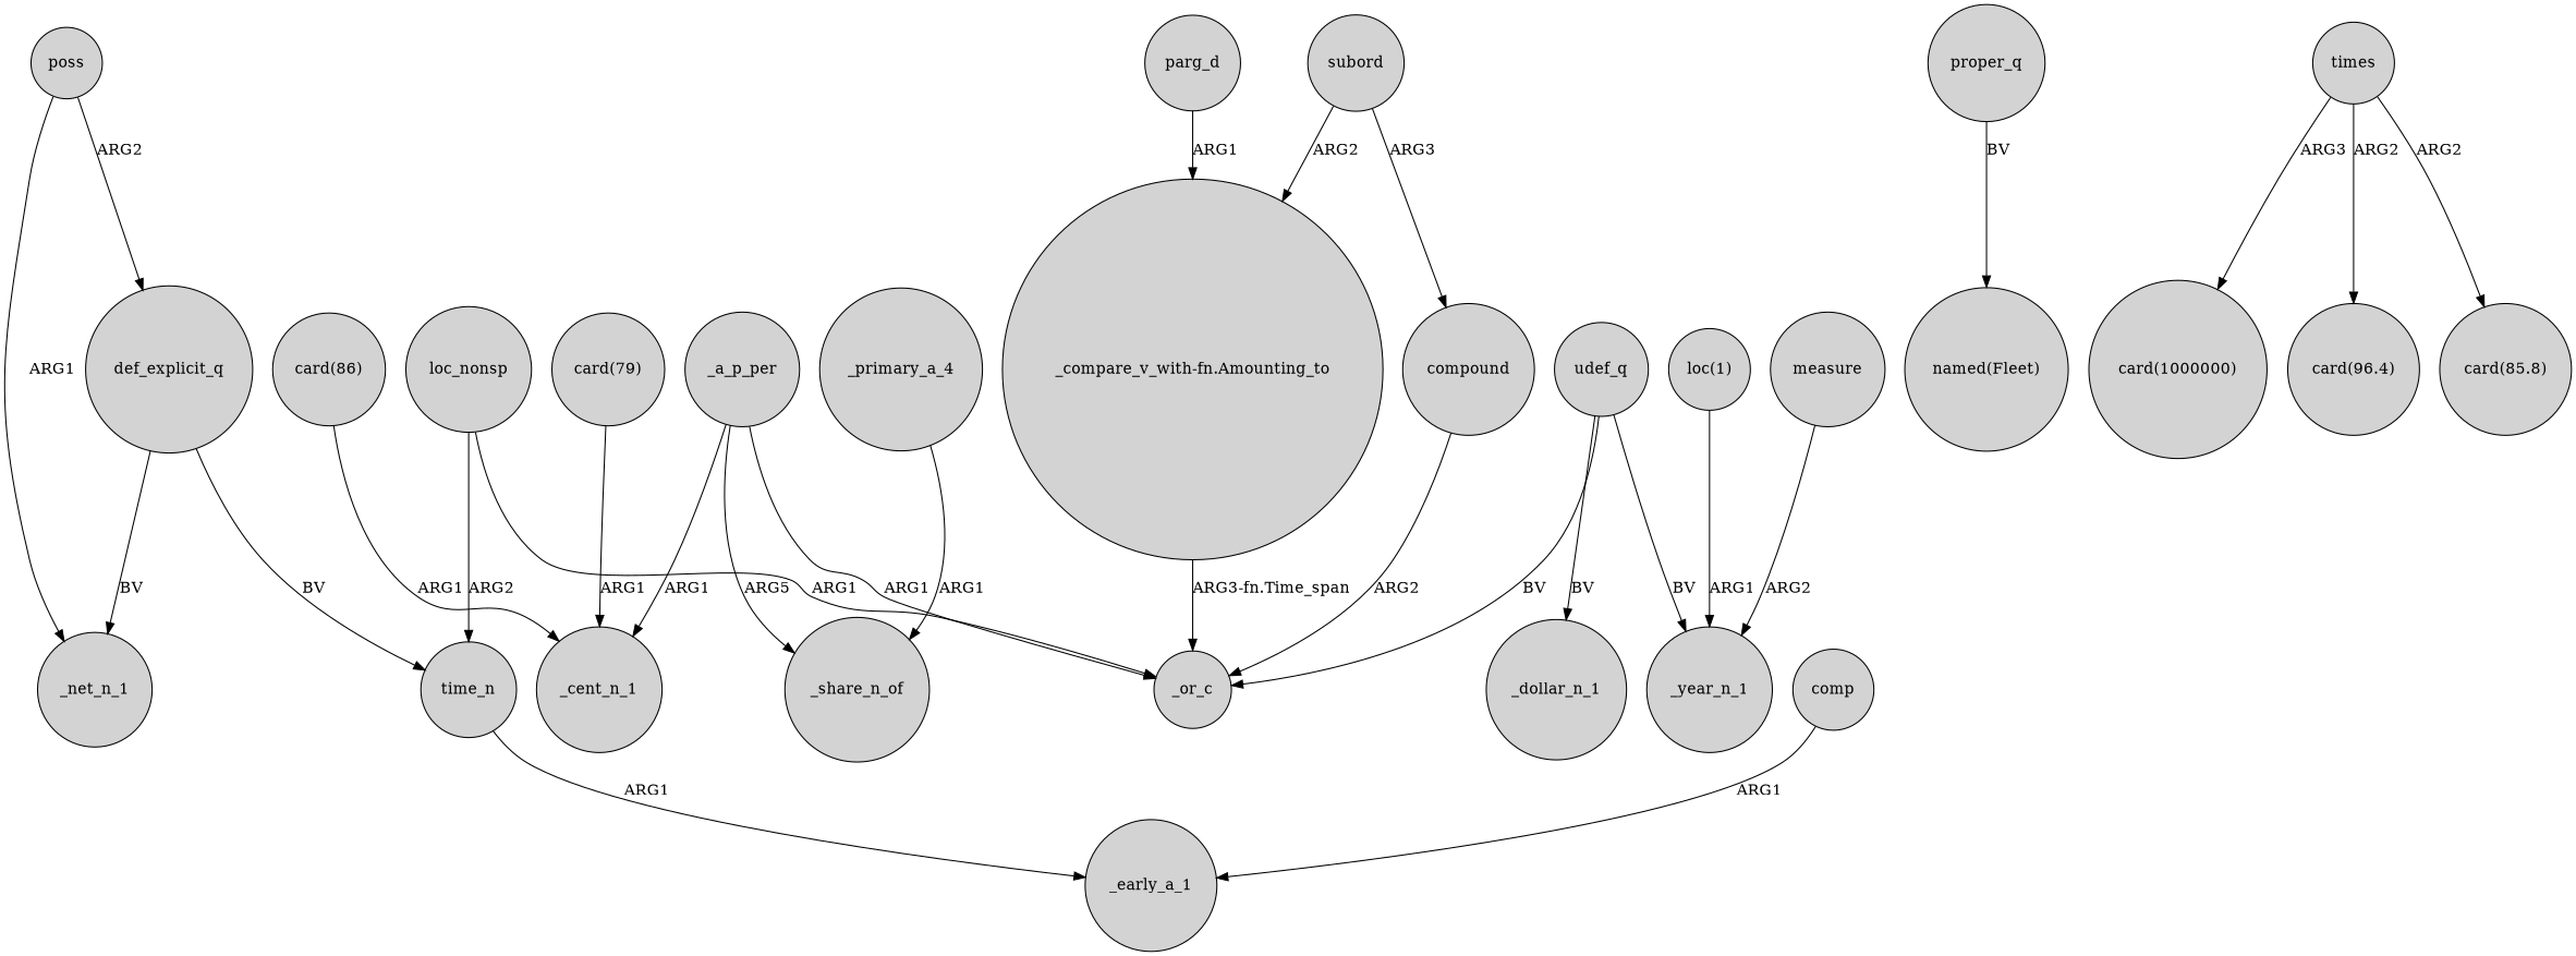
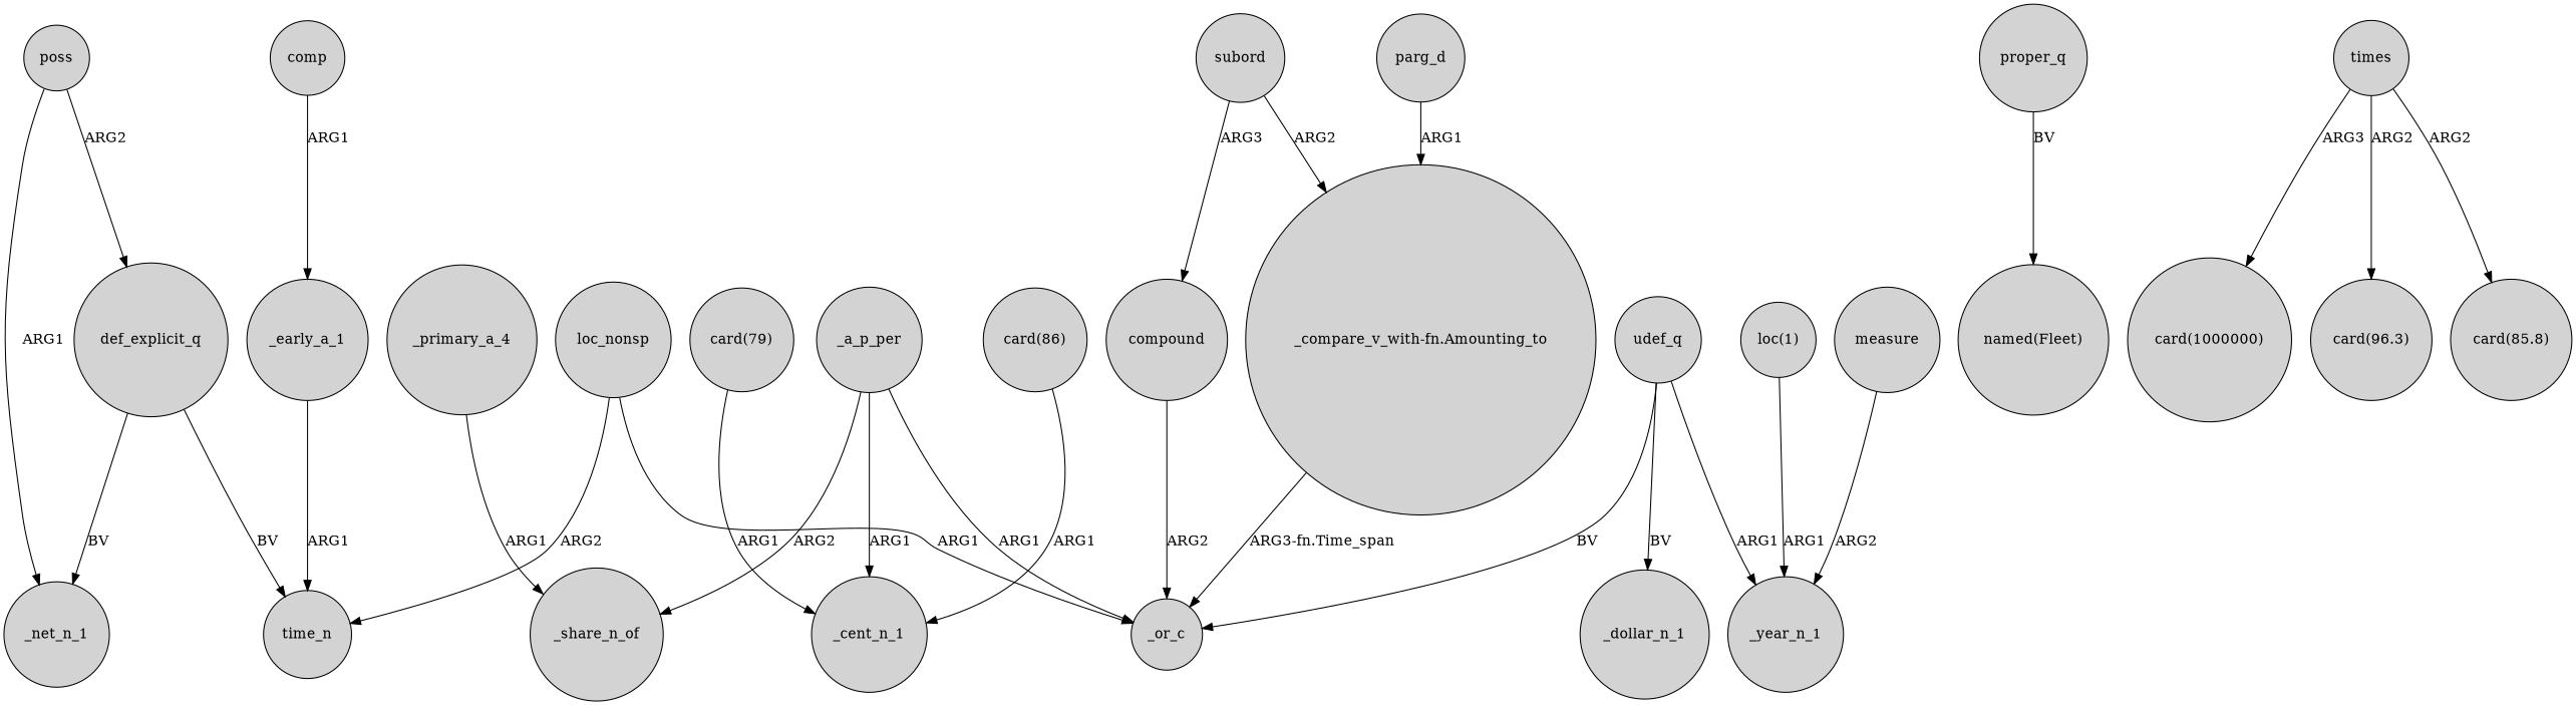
  digraph {
    node [shape=circle style=filled]
    _early_a_1
    time_n
    def_explicit_q
    _net_n_1
    proper_q
    "named(Fleet)"
    _a_p_per
    _cent_n_1
    _share_n_of
    _or_c
    n11 [label="loc(1)"]
    _year_n_1
    subord
    compound
    "_compare_v_with-fn.Amounting_to"
    n16 [label=_primary_a_4]
    times
    "card(1000000)"
-   "card(96.4)"
+   "card(96.4)" [label="card(96.3)"]
    "card(85.8)"
    comp
    udef_q
    _dollar_n_1
    "card(86)"
    measure
    poss
    loc_nonsp
    "card(79)"
    parg_d
-   time_n -> _early_a_1 [label=ARG1]
+   _early_a_1 -> time_n [label=ARG1]
    def_explicit_q -> time_n [label=BV]
    def_explicit_q -> _net_n_1 [label=BV]
    proper_q -> "named(Fleet)" [label=BV]
    _a_p_per -> _cent_n_1 [label=ARG1]
-   _a_p_per -> _share_n_of [label=ARG5]
+   _a_p_per -> _share_n_of [label=ARG2]
    _a_p_per -> _or_c [label=ARG1]
    n11 -> _year_n_1 [label=ARG1]
    subord -> compound [label=ARG3]
    subord -> "_compare_v_with-fn.Amounting_to" [label=ARG2]
    compound -> _or_c [label=ARG2]
    "_compare_v_with-fn.Amounting_to" -> _or_c [label="ARG3-fn.Time_span"]
    n16 -> _share_n_of [label=ARG1]
    times -> "card(1000000)" [label=ARG3]
    times -> "card(96.4)" [label=ARG2]
    times -> "card(85.8)" [label=ARG2]
    comp -> _early_a_1 [label=ARG1]
    udef_q -> _or_c [label=BV]
-   udef_q -> _year_n_1 [label=BV]
+   udef_q -> _year_n_1 [label=ARG1]
    udef_q -> _dollar_n_1 [label=BV]
    "card(86)" -> _cent_n_1 [label=ARG1]
    measure -> _year_n_1 [label=ARG2]
    poss -> def_explicit_q [label=ARG2]
    poss -> _net_n_1 [label=ARG1]
    loc_nonsp -> time_n [label=ARG2]
    loc_nonsp -> _or_c [label=ARG1]
    "card(79)" -> _cent_n_1 [label=ARG1]
    parg_d -> "_compare_v_with-fn.Amounting_to" [label=ARG1]
  }
